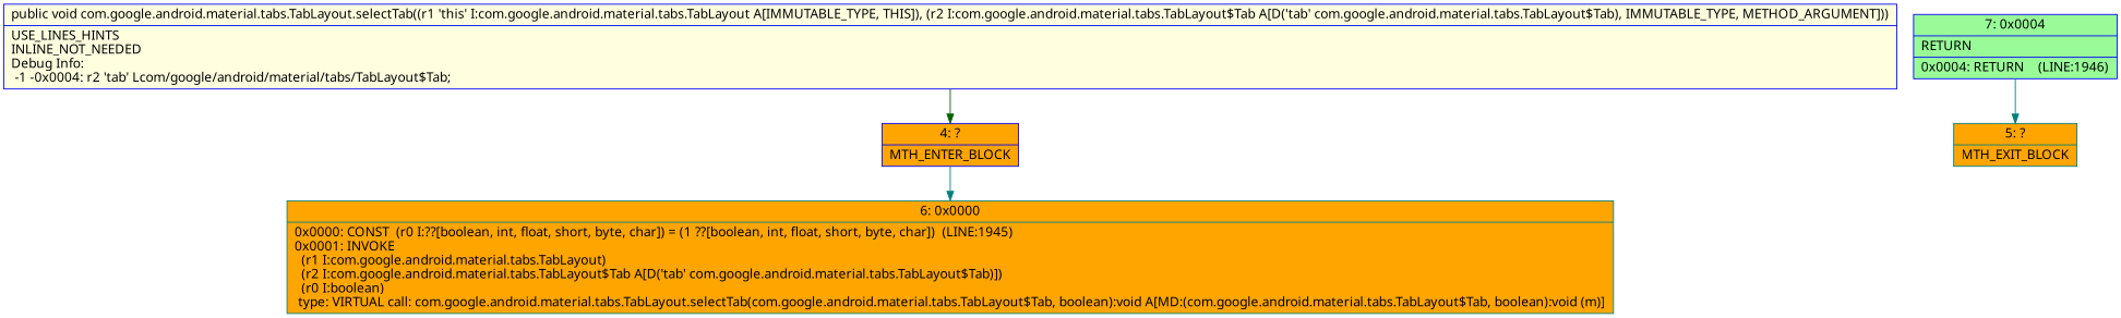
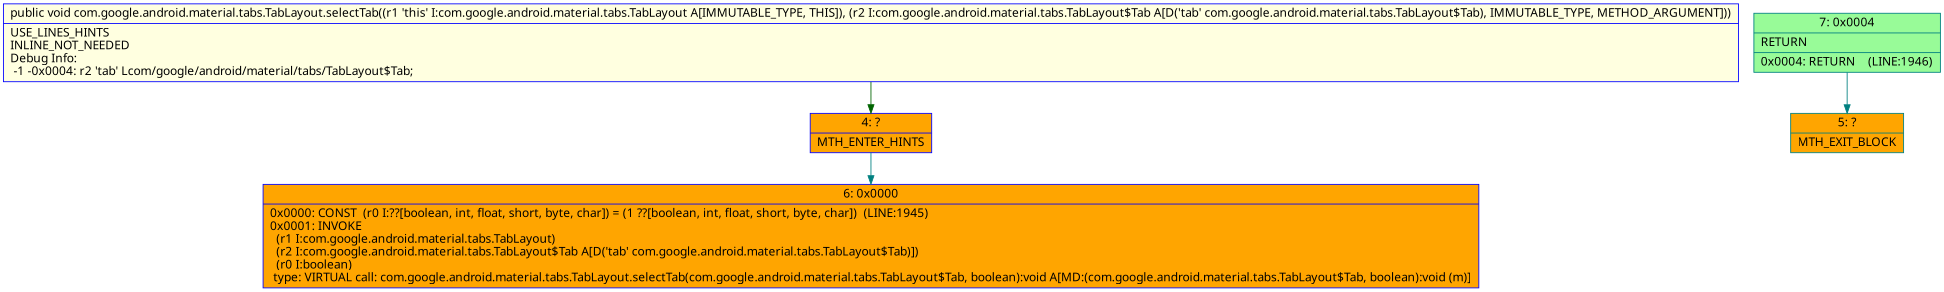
  digraph {
    fontname="Noto Sans"
    node [color=blue fillcolor=orange fontname="Noto Sans" shape=record style=filled]
    edge [color=teal fontname="Noto Sans"]
-   n1 [label="{4\:\ ?|MTH_ENTER_BLOCK\l}"]
-   n2 [color=teal label="{6\:\ 0x0000|0x0000: CONST  (r0 I:??[boolean, int, float, short, byte, char]) = (1 ??[boolean, int, float, short, byte, char])  (LINE:1945)\l0x0001: INVOKE  \l  (r1 I:com.google.android.material.tabs.TabLayout)\l  (r2 I:com.google.android.material.tabs.TabLayout$Tab A[D('tab' com.google.android.material.tabs.TabLayout$Tab)])\l  (r0 I:boolean)\l type: VIRTUAL call: com.google.android.material.tabs.TabLayout.selectTab(com.google.android.material.tabs.TabLayout$Tab, boolean):void A[MD:(com.google.android.material.tabs.TabLayout$Tab, boolean):void (m)]\l}"]
-   n3 [fillcolor=palegreen label="{7\:\ 0x0004|RETURN\l|0x0004: RETURN    (LINE:1946)\l}"]
+   n1 [label="{4\:\ ?|MTH_ENTER_HINTS\l}"]
+   n2 [label="{6\:\ 0x0000|0x0000: CONST  (r0 I:??[boolean, int, float, short, byte, char]) = (1 ??[boolean, int, float, short, byte, char])  (LINE:1945)\l0x0001: INVOKE  \l  (r1 I:com.google.android.material.tabs.TabLayout)\l  (r2 I:com.google.android.material.tabs.TabLayout$Tab A[D('tab' com.google.android.material.tabs.TabLayout$Tab)])\l  (r0 I:boolean)\l type: VIRTUAL call: com.google.android.material.tabs.TabLayout.selectTab(com.google.android.material.tabs.TabLayout$Tab, boolean):void A[MD:(com.google.android.material.tabs.TabLayout$Tab, boolean):void (m)]\l}"]
+   n3 [color=teal fillcolor=palegreen label="{7\:\ 0x0004|RETURN\l|0x0004: RETURN    (LINE:1946)\l}"]
    n4 [color=teal label="{5\:\ ?|MTH_EXIT_BLOCK\l}"]
    n5 [fillcolor=lightyellow label="{public void com.google.android.material.tabs.TabLayout.selectTab((r1 'this' I:com.google.android.material.tabs.TabLayout A[IMMUTABLE_TYPE, THIS]), (r2 I:com.google.android.material.tabs.TabLayout$Tab A[D('tab' com.google.android.material.tabs.TabLayout$Tab), IMMUTABLE_TYPE, METHOD_ARGUMENT]))  | USE_LINES_HINTS\lINLINE_NOT_NEEDED\lDebug Info:\l  \-1 \-0x0004: r2 'tab' Lcom\/google\/android\/material\/tabs\/TabLayout$Tab;\l}"]
    n1 -> n2
    n3 -> n4
    n5 -> n1 [color=darkgreen]
  }
